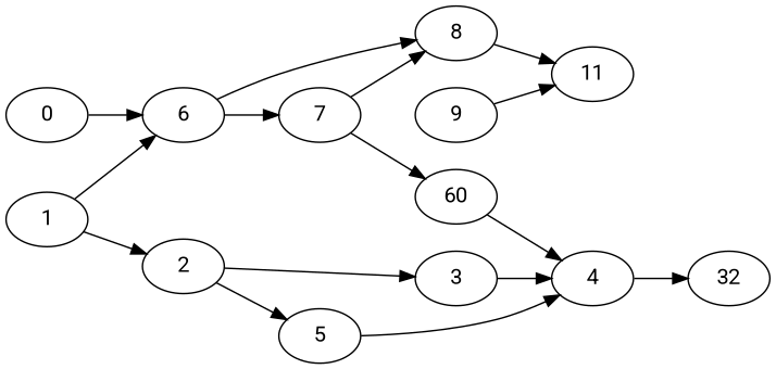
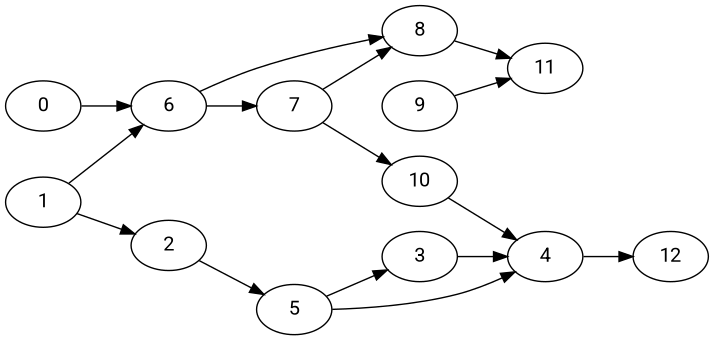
  digraph {
    fontname=Roboto
    rankdir=LR
    node [fontname=Roboto]
    edge [fontname=Roboto]
    0
    6
    1
    2
    7
    8
    3
    5
    4
-   12 [label=32]
-   10 [label=60]
+   12
+   10
    11
    9
    0 -> 6
    6 -> 7
    6 -> 8
    1 -> 6
    1 -> 2
-   2 -> 3
+   5 -> 3
    2 -> 5
    7 -> 8
    7 -> 10
    8 -> 11
    3 -> 4
    5 -> 4
    4 -> 12
    10 -> 4
    9 -> 11
  }
